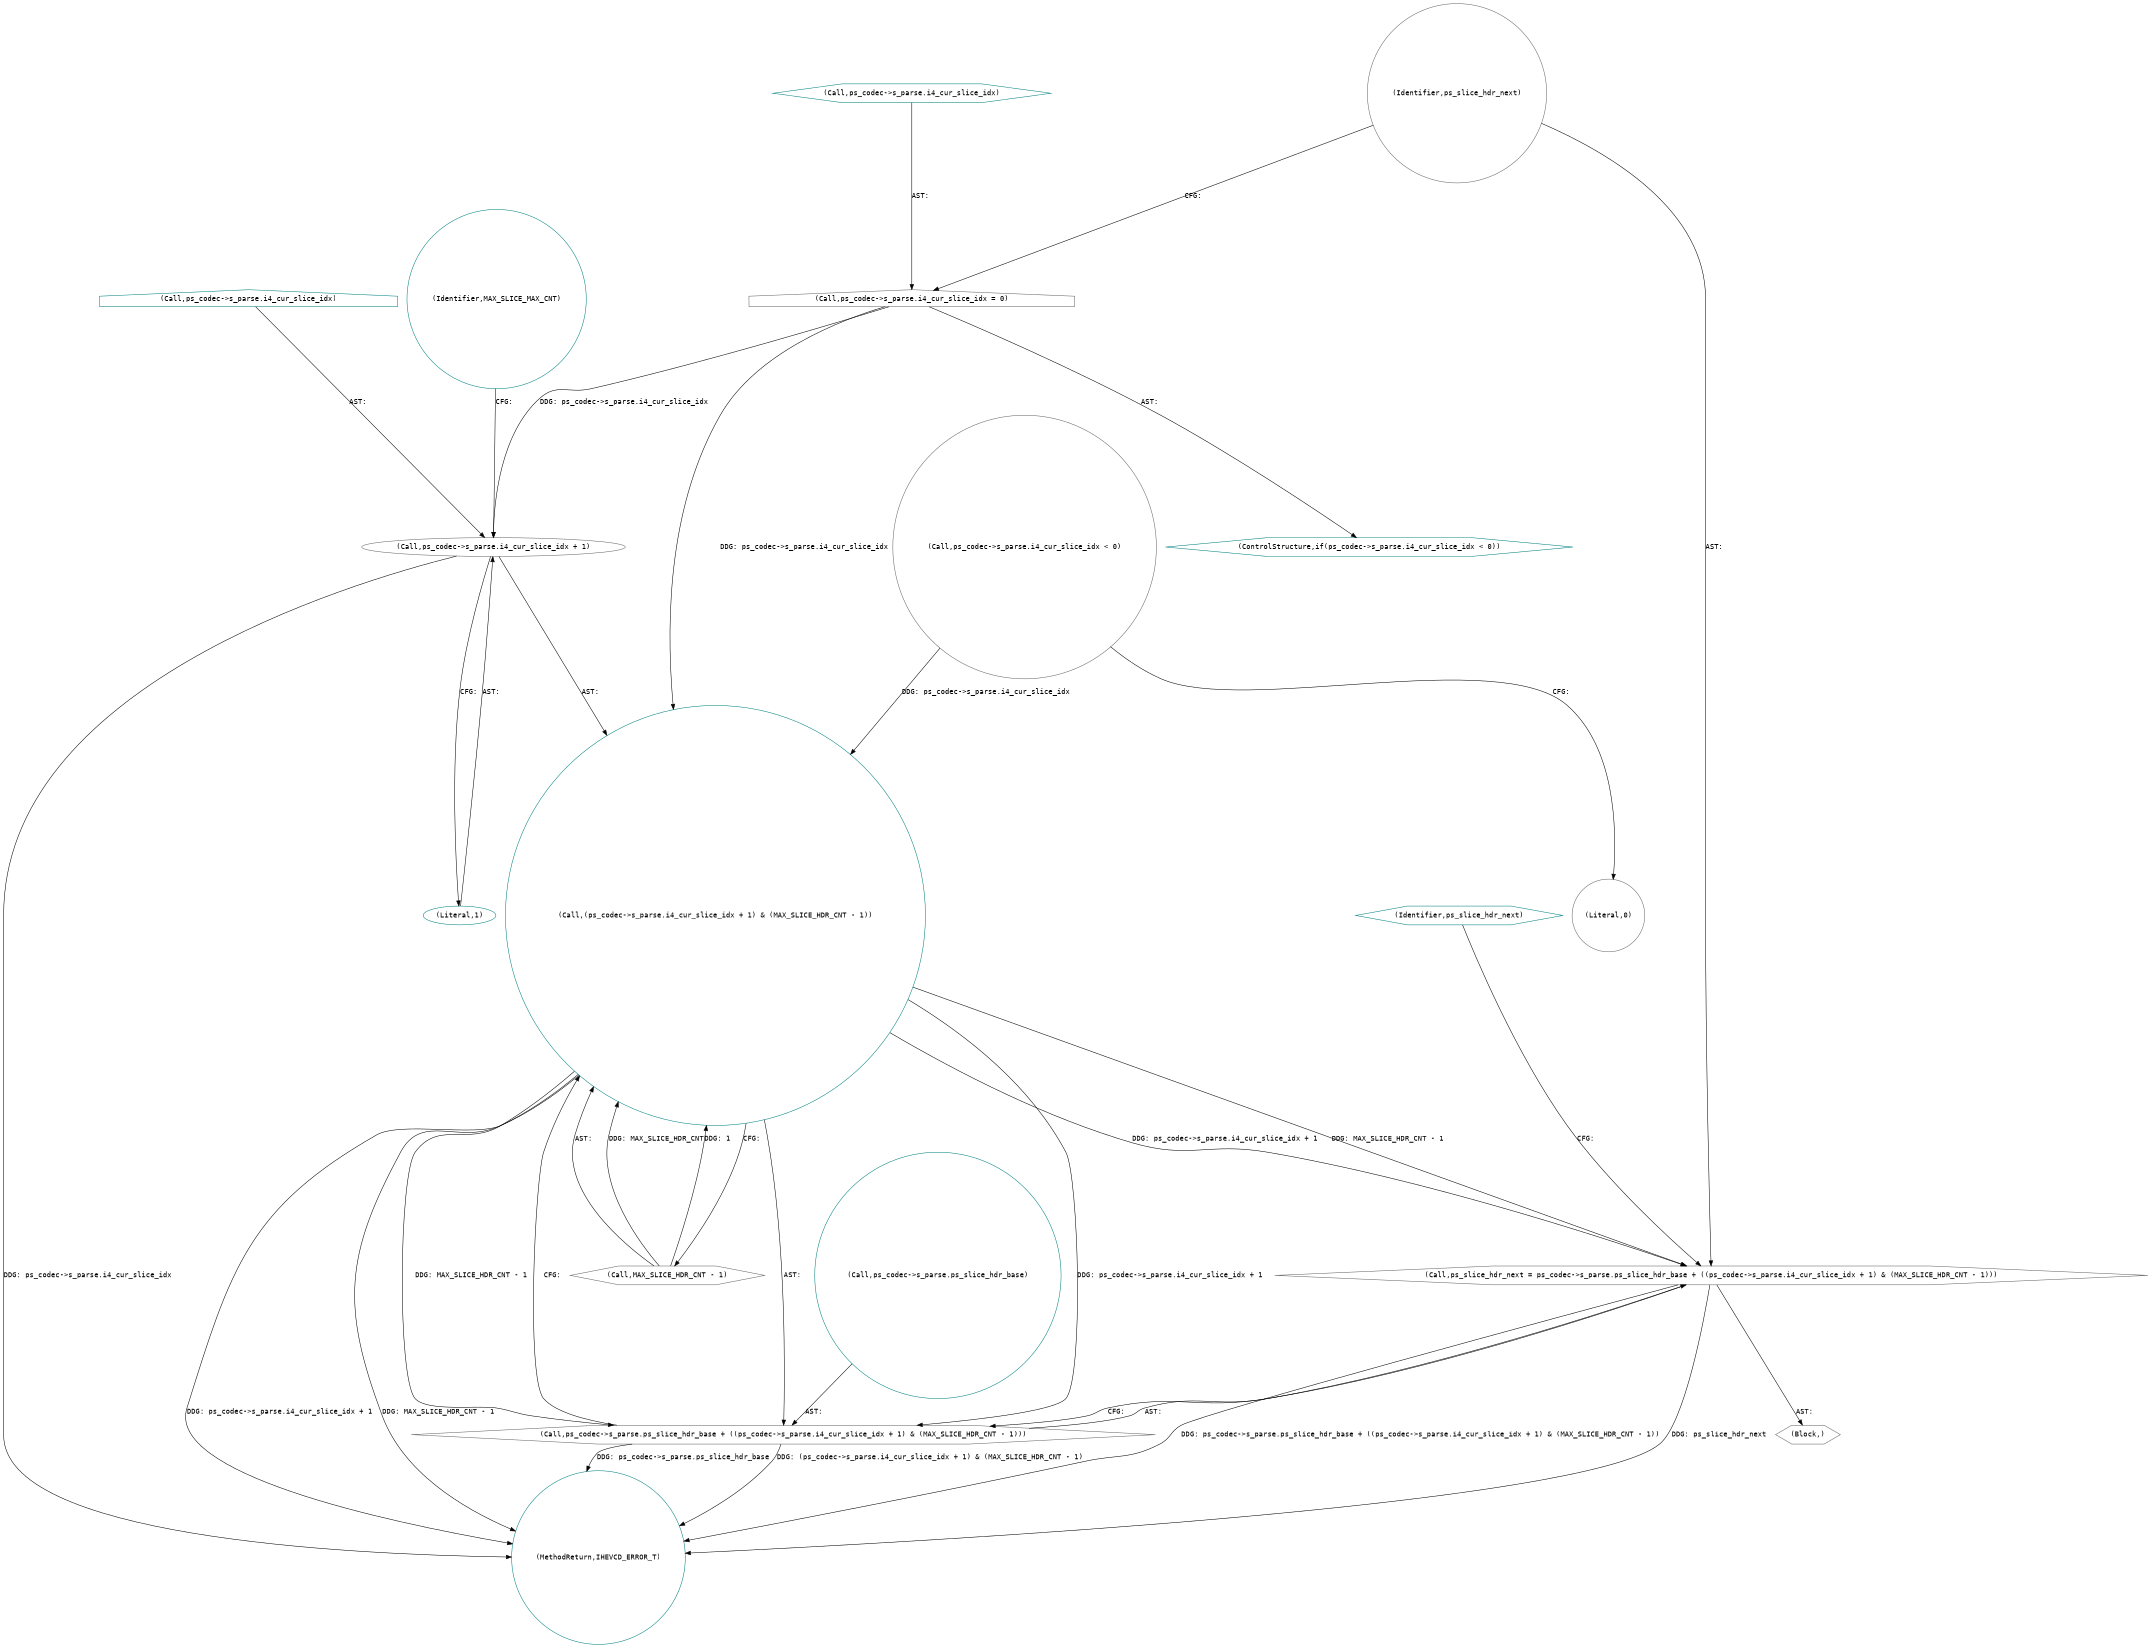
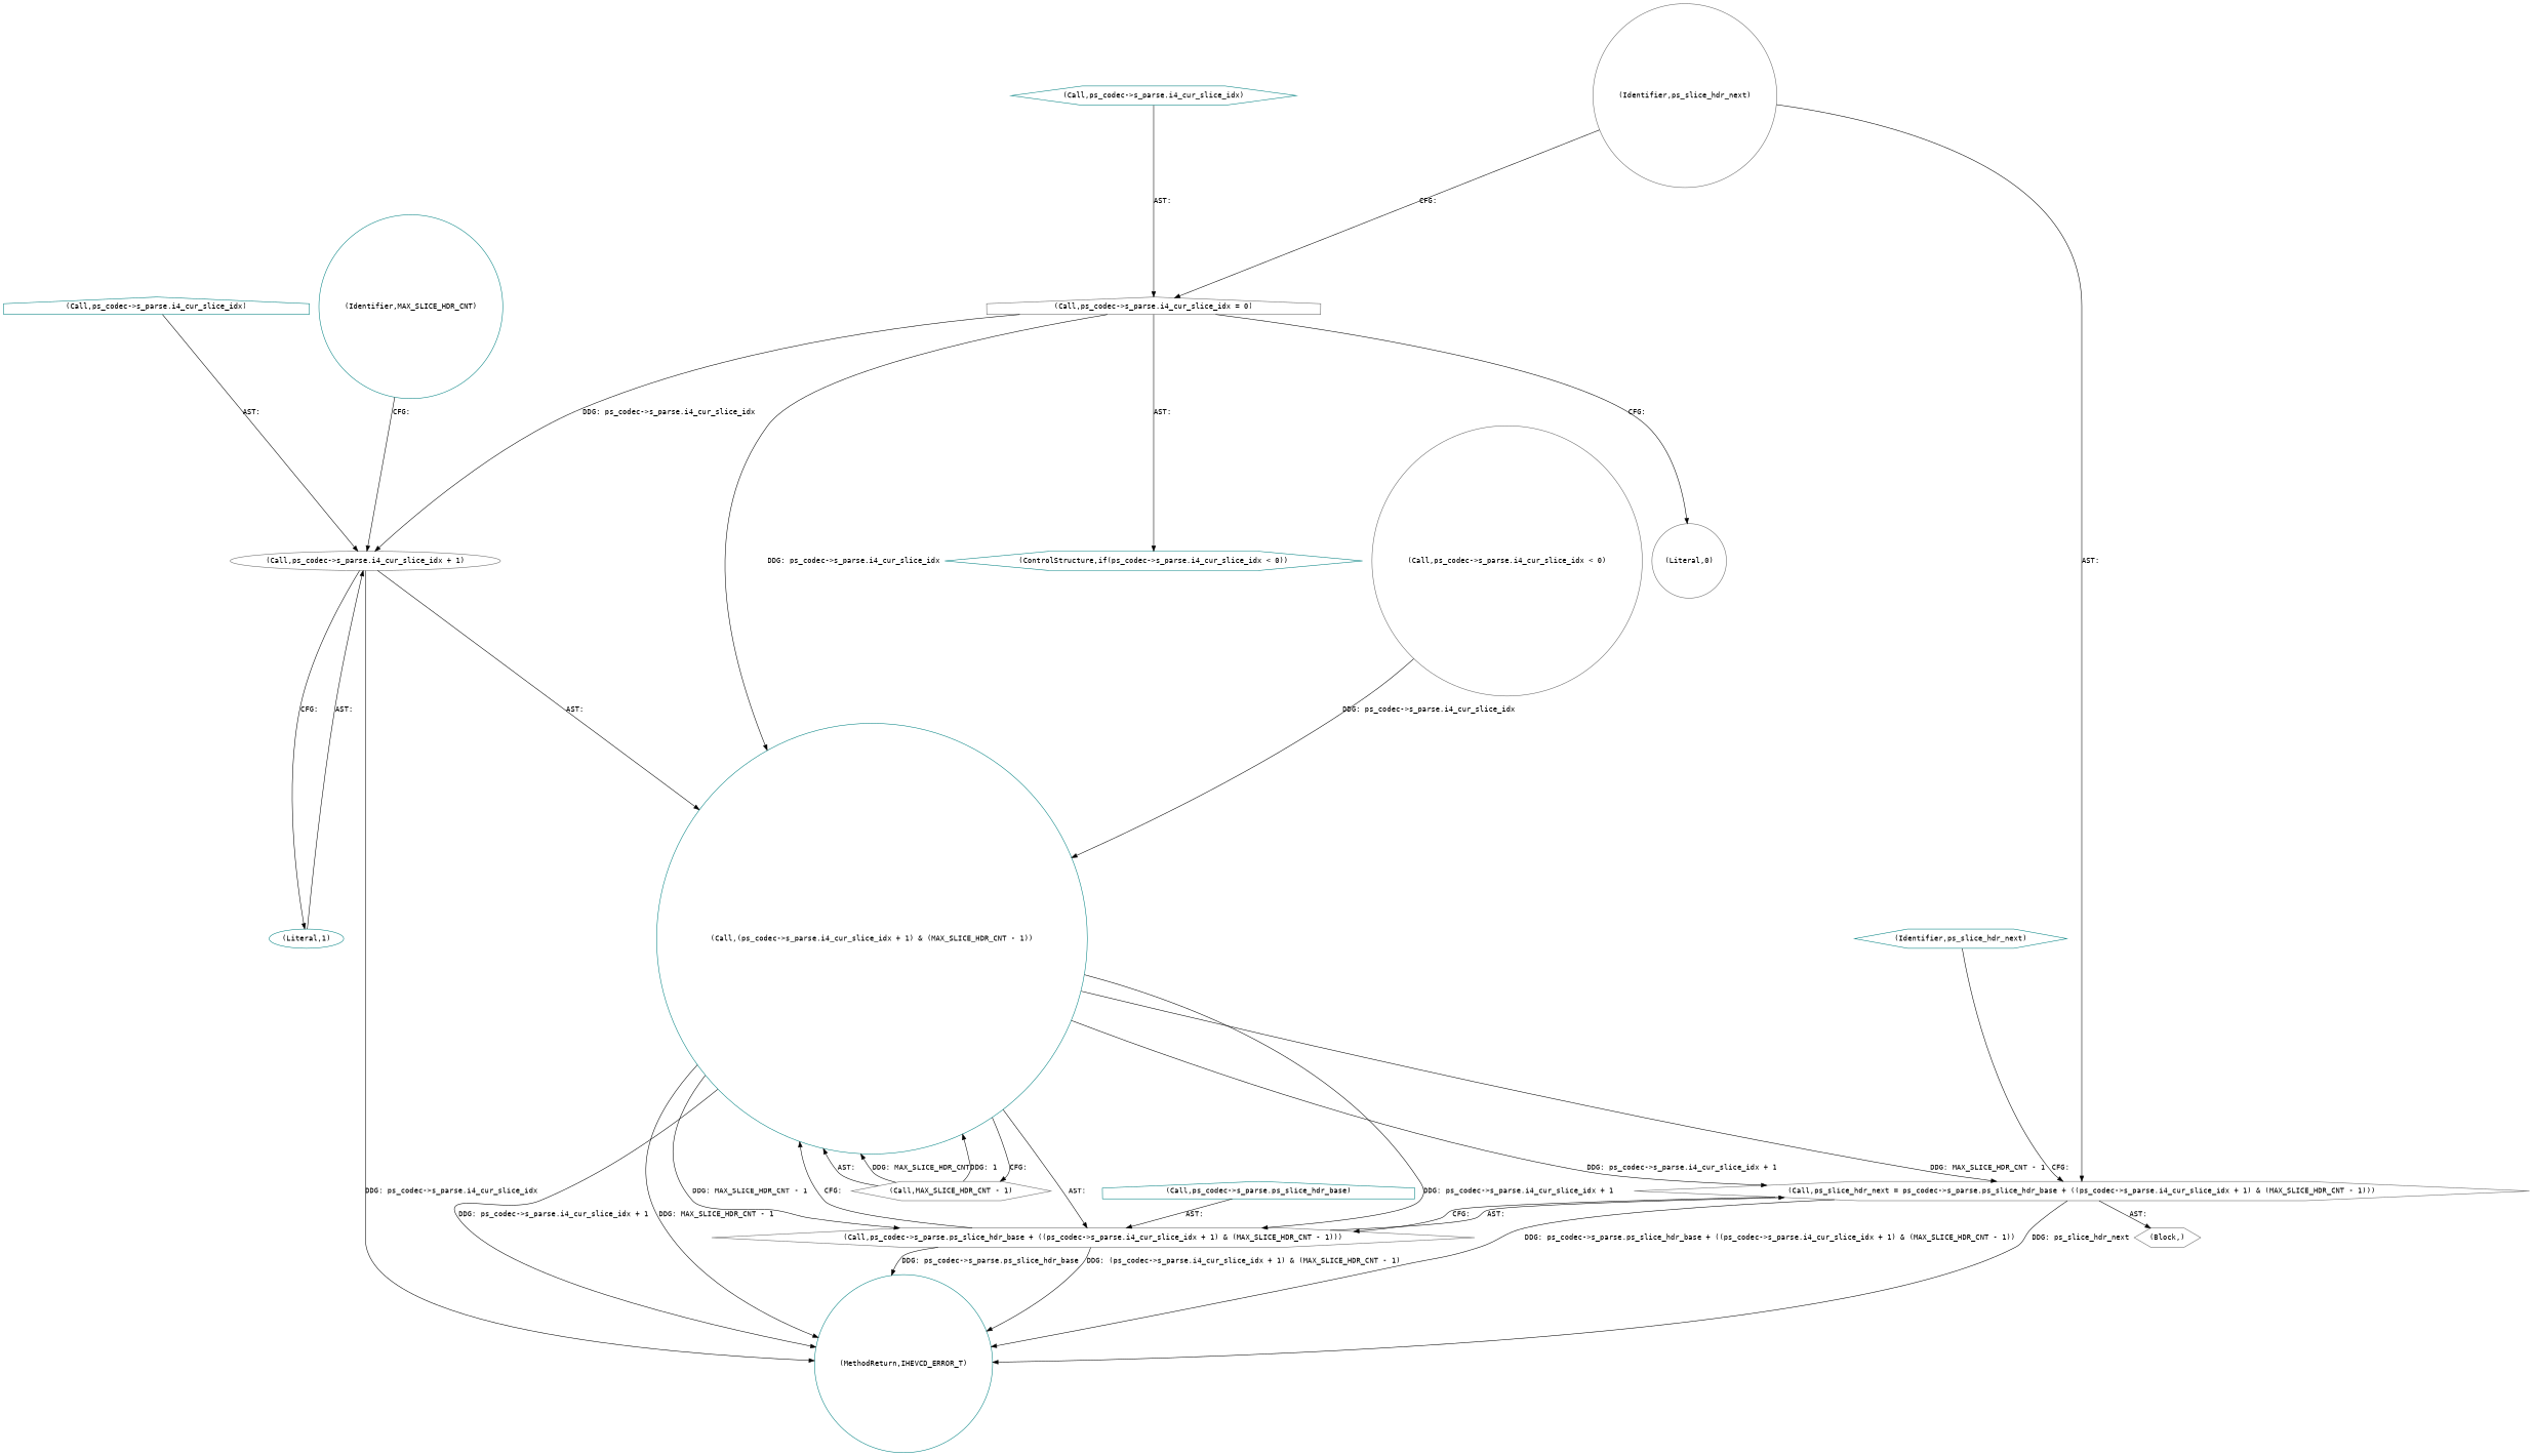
  digraph {
    fontname="DejaVu Sans Mono"
    node [color=gray40 fontname="DejaVu Sans Mono" shape=circle]
    edge [fontname="DejaVu Sans Mono"]
    n1 [label="(Call,ps_codec->s_parse.i4_cur_slice_idx = 0)" shape=house]
    n2 [color=teal label="(Call,(ps_codec->s_parse.i4_cur_slice_idx + 1) & (MAX_SLICE_HDR_CNT - 1))"]
    n3 [label="(Call,ps_codec->s_parse.i4_cur_slice_idx + 1)" shape=ellipse]
    n4 [label="(Literal,0)"]
    n5 [color=teal label="(ControlStructure,if(ps_codec->s_parse.i4_cur_slice_idx < 0))" shape=hexagon]
    n6 [label="(Call,ps_slice_hdr_next = ps_codec->s_parse.ps_slice_hdr_base + ((ps_codec->s_parse.i4_cur_slice_idx + 1) & (MAX_SLICE_HDR_CNT - 1)))" shape=hexagon]
    n7 [label="(Call,ps_codec->s_parse.ps_slice_hdr_base + ((ps_codec->s_parse.i4_cur_slice_idx + 1) & (MAX_SLICE_HDR_CNT - 1)))" shape=hexagon]
    n8 [label="(Call,MAX_SLICE_HDR_CNT - 1)" shape=hexagon]
    n9 [color=teal label="(MethodReturn,IHEVCD_ERROR_T)"]
    n10 [color=teal label="(Literal,1)" shape=ellipse]
    n11 [label="(Block,)" shape=hexagon]
    n12 [label="(Identifier,ps_slice_hdr_next)"]
    n13 [label="(Call,ps_codec->s_parse.i4_cur_slice_idx < 0)"]
-   n14 [color=teal label="(Identifier,MAX_SLICE_MAX_CNT)"]
-   n15 [color=teal label="(Call,ps_codec->s_parse.ps_slice_hdr_base)"]
+   n14 [color=teal label="(Identifier,MAX_SLICE_HDR_CNT)"]
+   n15 [color=teal label="(Call,ps_codec->s_parse.ps_slice_hdr_base)" shape=house]
    n16 [color=teal label="(Call,ps_codec->s_parse.i4_cur_slice_idx)" shape=house]
    n17 [color=teal label="(Call,ps_codec->s_parse.i4_cur_slice_idx)" shape=hexagon]
    n18 [color=teal label="(Identifier,ps_slice_hdr_next)" shape=hexagon]
    n1 -> n2 [label="DDG: ps_codec->s_parse.i4_cur_slice_idx"]
    n1 -> n3 [label="DDG: ps_codec->s_parse.i4_cur_slice_idx"]
-   n13 -> n4 [label="CFG: "]
+   n1 -> n4 [label="CFG: "]
    n1 -> n5 [label="AST: "]
    n2 -> n6 [label="DDG: ps_codec->s_parse.i4_cur_slice_idx + 1"]
    n2 -> n6 [label="DDG: MAX_SLICE_HDR_CNT - 1"]
    n2 -> n7 [label="AST: "]
    n2 -> n7 [label="DDG: ps_codec->s_parse.i4_cur_slice_idx + 1"]
    n2 -> n7 [label="DDG: MAX_SLICE_HDR_CNT - 1"]
    n2 -> n8 [label="CFG: "]
    n2 -> n9 [label="DDG: ps_codec->s_parse.i4_cur_slice_idx + 1"]
    n2 -> n9 [label="DDG: MAX_SLICE_HDR_CNT - 1"]
    n3 -> n2 [label="AST: "]
    n3 -> n9 [label="DDG: ps_codec->s_parse.i4_cur_slice_idx"]
    n3 -> n10 [label="CFG: "]
    n6 -> n7 [label="CFG: "]
    n6 -> n9 [label="DDG: ps_codec->s_parse.ps_slice_hdr_base + ((ps_codec->s_parse.i4_cur_slice_idx + 1) & (MAX_SLICE_HDR_CNT - 1))"]
    n6 -> n9 [label="DDG: ps_slice_hdr_next"]
    n6 -> n11 [label="AST: "]
    n7 -> n2 [label="CFG: "]
    n7 -> n6 [label="AST: "]
    n7 -> n9 [label="DDG: (ps_codec->s_parse.i4_cur_slice_idx + 1) & (MAX_SLICE_HDR_CNT - 1)"]
    n7 -> n9 [label="DDG: ps_codec->s_parse.ps_slice_hdr_base"]
    n8 -> n2 [label="AST: "]
    n8 -> n2 [label="DDG: MAX_SLICE_HDR_CNT"]
    n8 -> n2 [label="DDG: 1"]
    n10 -> n3 [label="AST: "]
    n12 -> n1 [label="CFG: "]
    n12 -> n6 [label="AST: "]
    n13 -> n2 [label="DDG: ps_codec->s_parse.i4_cur_slice_idx"]
    n14 -> n3 [label="CFG: "]
    n15 -> n7 [label="AST: "]
    n16 -> n3 [label="AST: "]
    n17 -> n1 [label="AST: "]
    n18 -> n6 [label="CFG: "]
  }
